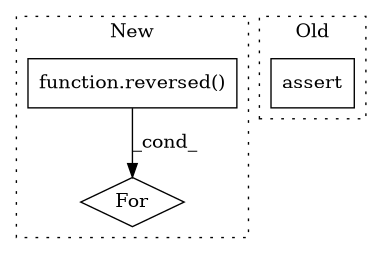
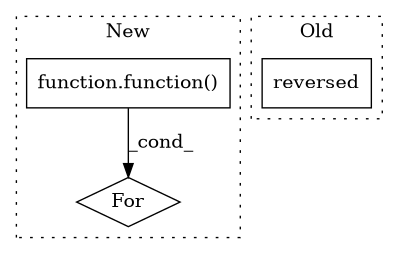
  digraph {
    node [shape=box]
-   n1 [a=75 l="9,1" label="function.reversed()" s="3680,3694"]
+   n1 [a=75 l="9,1" label="function.function()" s="3680,3694"]
    n2 [a=107 l="4,8" label=For s="3670,3695" shape=diamond]
-   n3 [a=65 l=6 label=assert s=3473]
+   n3 [a=65 l=6 label=reversed s=3473]
    subgraph cluster_1 {
      label=New
      style=dotted
      n1
      n2
    }
    subgraph cluster_2 {
      label=Old
      style=dotted
      n3
    }
    n1 -> n2 [label=_cond_]
  }
